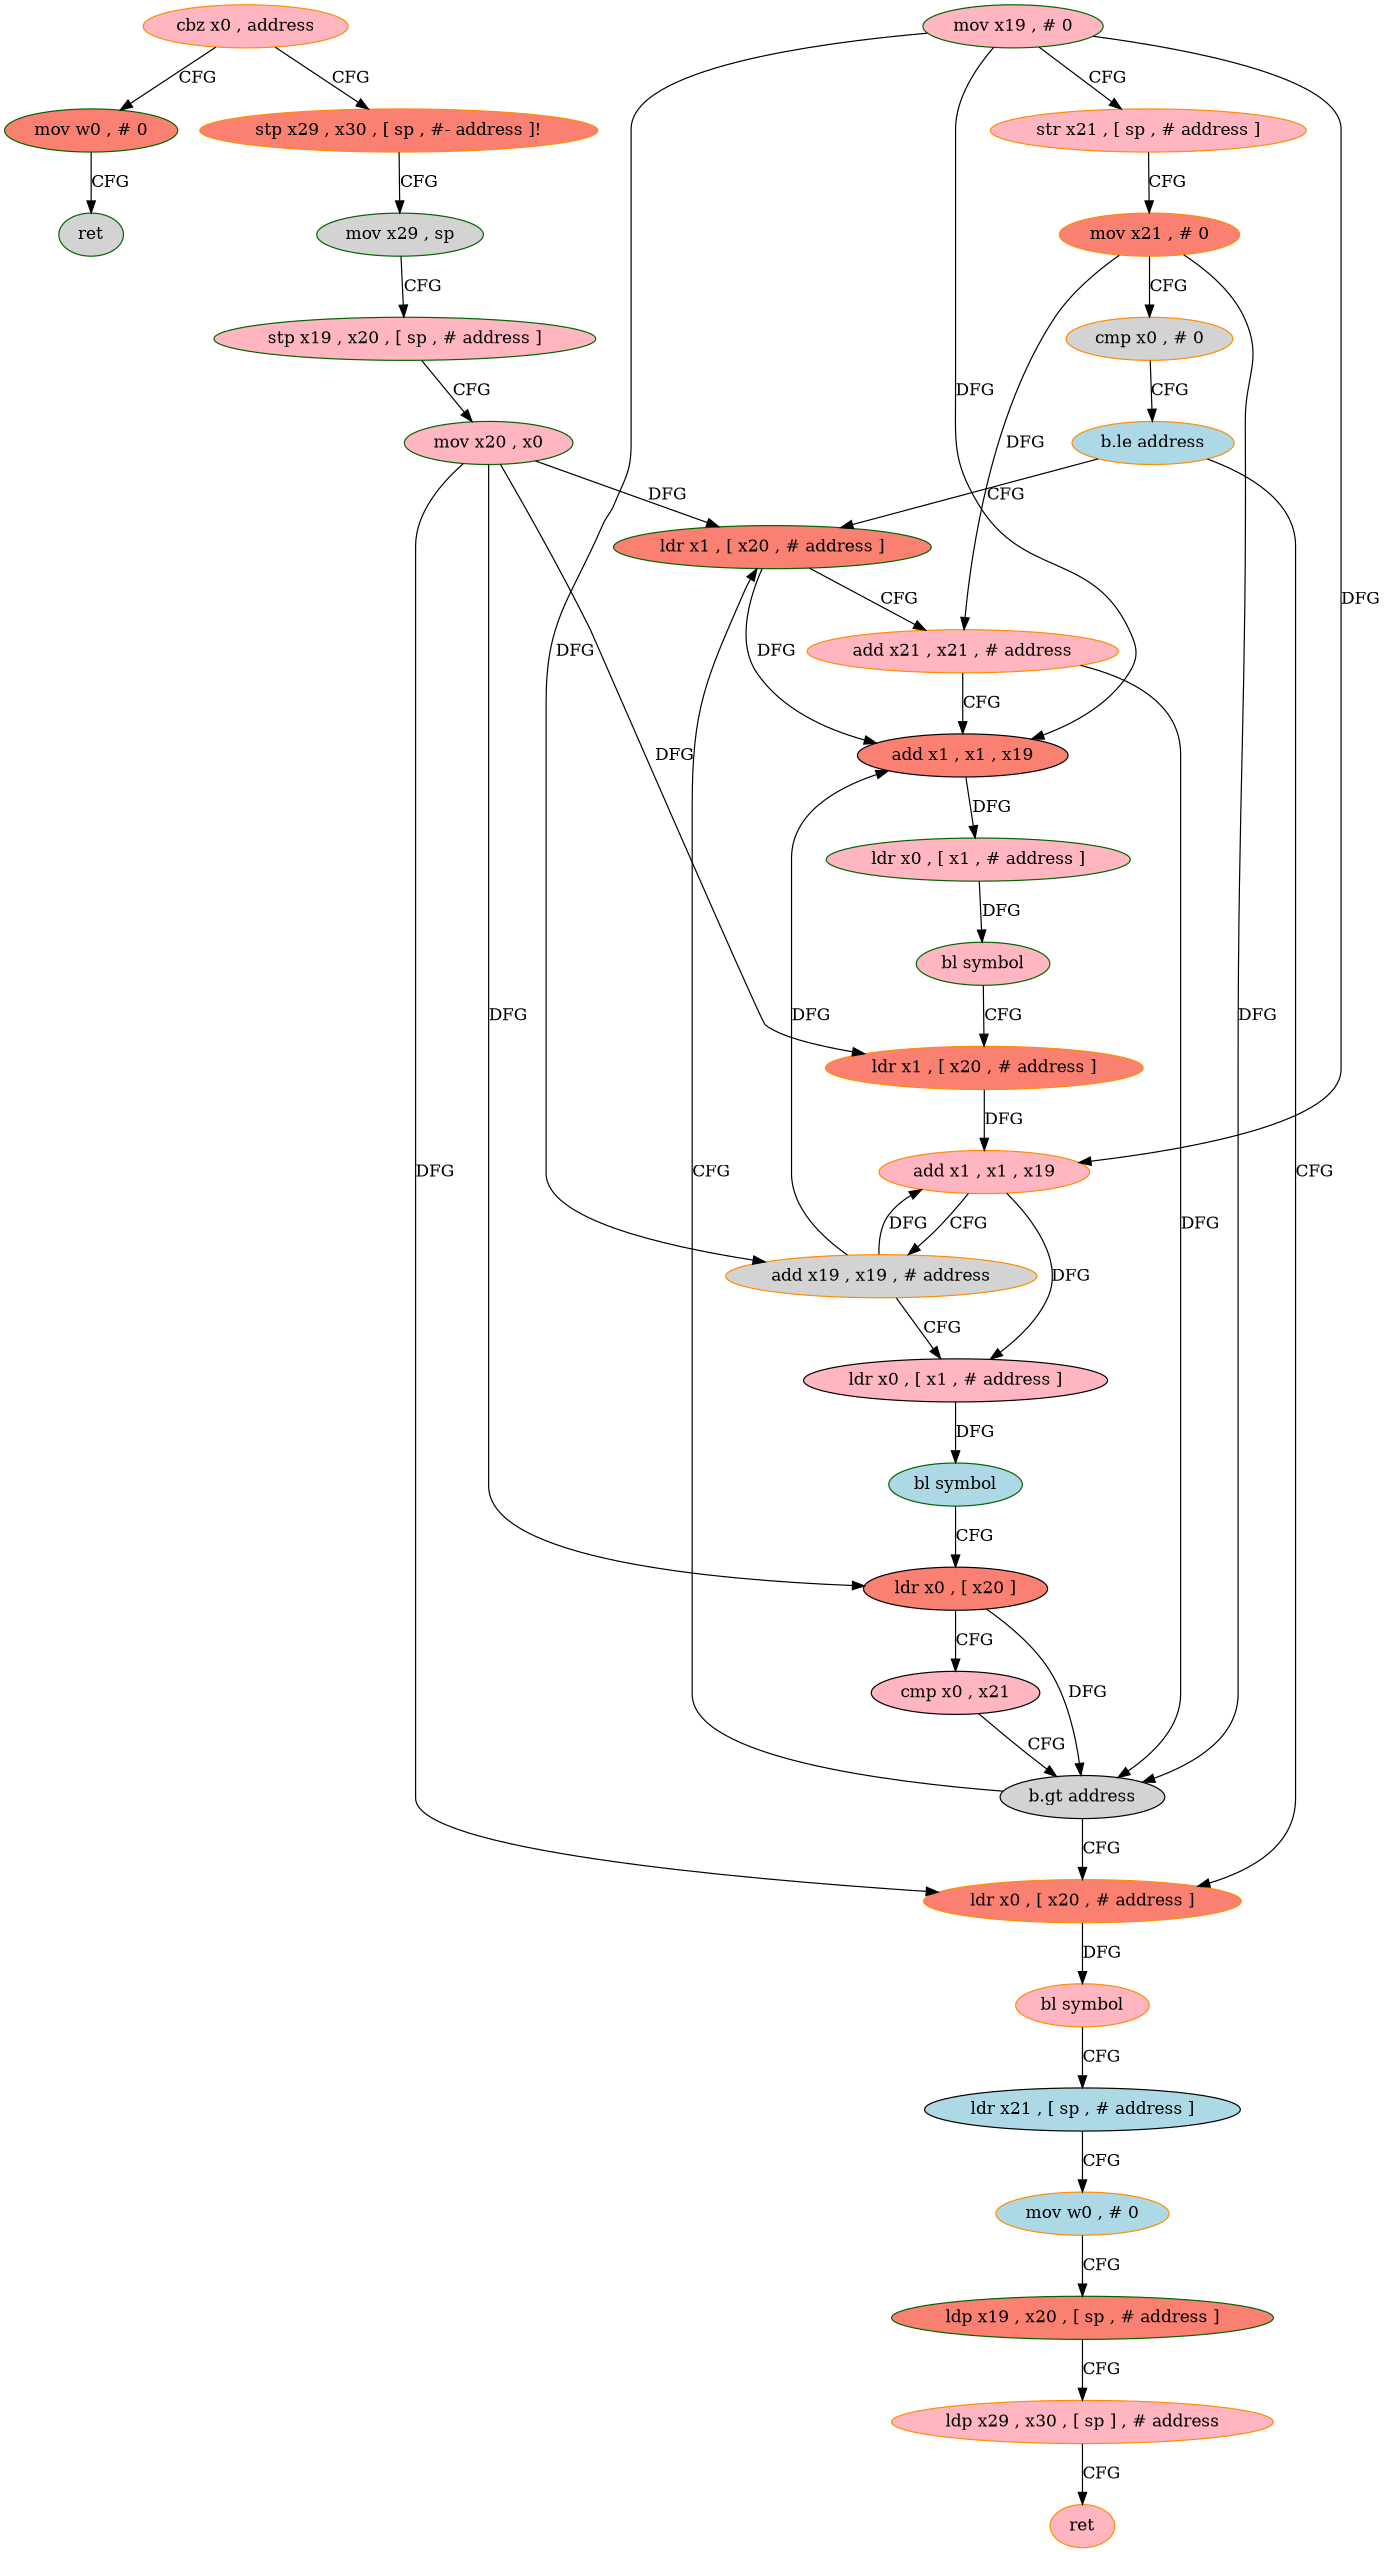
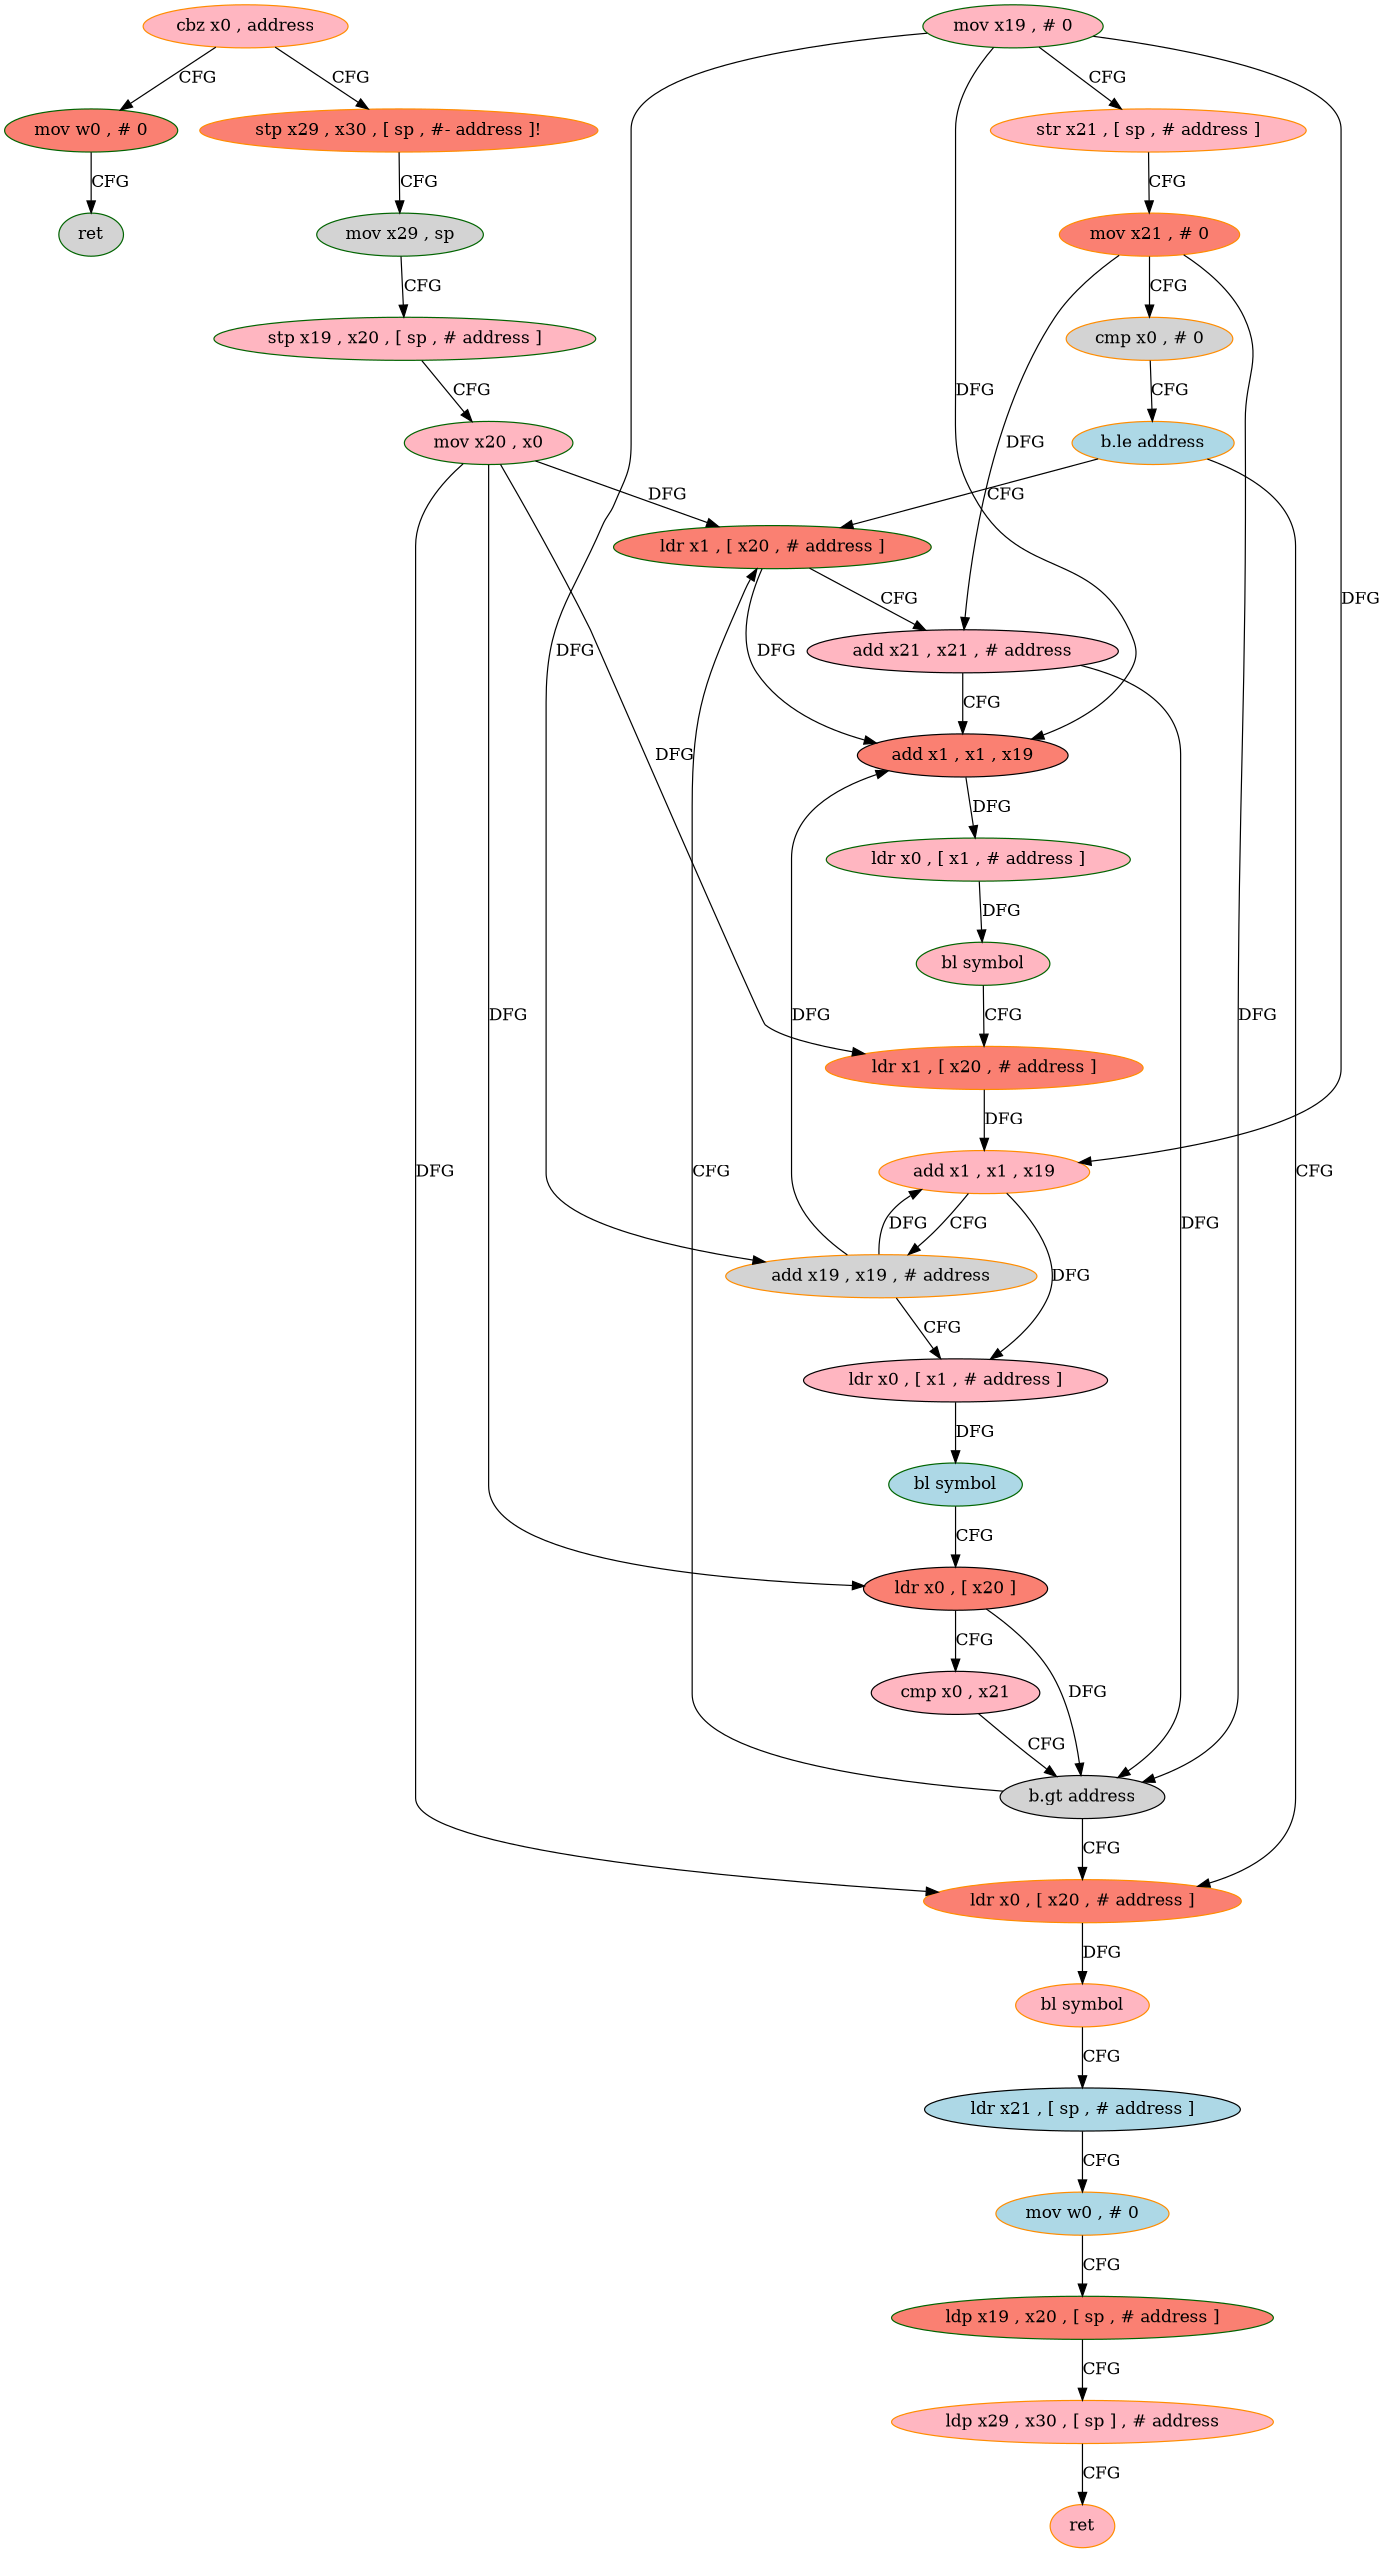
  digraph {
    node [color=darkorange fillcolor=lightpink style=filled]
    n1 [label="cbz x0 , address"]
    n2 [color=darkgreen fillcolor=salmon label="mov w0 , # 0"]
    n3 [fillcolor=salmon label="stp x29 , x30 , [ sp , #- address ]!"]
    n4 [color=darkgreen fillcolor=lightgrey label=ret]
    n5 [color=darkgreen fillcolor=lightgrey label="mov x29 , sp"]
    n6 [color=darkgreen label="stp x19 , x20 , [ sp , # address ]"]
    n7 [color=darkgreen label="mov x20 , x0"]
    n8 [fillcolor=salmon label="ldr x0 , [ x20 , # address ]"]
    n9 [color=darkgreen fillcolor=salmon label="ldr x1 , [ x20 , # address ]"]
    n10 [fillcolor=salmon label="ldr x1 , [ x20 , # address ]"]
    n11 [color=black fillcolor=salmon label="ldr x0 , [ x20 ]"]
    n12 [label="bl symbol"]
    n13 [color=black fillcolor=salmon label="add x1 , x1 , x19"]
-   n14 [label="add x21 , x21 , # address"]
+   n14 [color=black label="add x21 , x21 , # address"]
    n15 [label="add x1 , x1 , x19"]
    n16 [color=black fillcolor=lightgrey label="b.gt address"]
    n17 [color=black label="cmp x0 , x21"]
    n18 [color=darkgreen label="mov x19 , # 0"]
    n19 [label="str x21 , [ sp , # address ]"]
    n20 [fillcolor=lightgrey label="add x19 , x19 , # address"]
    n21 [fillcolor=lightblue label="b.le address"]
    n22 [fillcolor=salmon label="mov x21 , # 0"]
    n23 [color=darkgreen label="ldr x0 , [ x1 , # address ]"]
    n24 [color=black label="ldr x0 , [ x1 , # address ]"]
    n25 [fillcolor=lightgrey label="cmp x0 , # 0"]
    n26 [color=black fillcolor=lightblue label="ldr x21 , [ sp , # address ]"]
    n27 [fillcolor=lightblue label="mov w0 , # 0"]
    n28 [color=darkgreen fillcolor=salmon label="ldp x19 , x20 , [ sp , # address ]"]
    n29 [label="ldp x29 , x30 , [ sp ] , # address"]
    n30 [label=ret]
    n31 [color=darkgreen label="bl symbol"]
    n32 [color=darkgreen fillcolor=lightblue label="bl symbol"]
    n1 -> n2 [label=CFG]
    n1 -> n3 [label=CFG]
    n2 -> n4 [label=CFG]
    n3 -> n5 [label=CFG]
    n5 -> n6 [label=CFG]
    n6 -> n7 [label=CFG]
    n7 -> n8 [label=DFG]
    n7 -> n9 [label=DFG]
    n7 -> n10 [label=DFG]
    n7 -> n11 [label=DFG]
    n8 -> n12 [label=DFG]
    n9 -> n13 [label=DFG]
    n9 -> n14 [label=CFG]
    n10 -> n15 [label=DFG]
    n11 -> n16 [label=DFG]
    n11 -> n17 [label=CFG]
    n12 -> n26 [label=CFG]
    n13 -> n23 [label=DFG]
    n14 -> n13 [label=CFG]
    n14 -> n16 [label=DFG]
    n15 -> n20 [label=CFG]
    n15 -> n24 [label=DFG]
    n16 -> n8 [label=CFG]
    n16 -> n9 [label=CFG]
    n17 -> n16 [label=CFG]
    n18 -> n13 [label=DFG]
    n18 -> n15 [label=DFG]
    n18 -> n19 [label=CFG]
    n18 -> n20 [label=DFG]
    n19 -> n22 [label=CFG]
    n20 -> n13 [label=DFG]
    n20 -> n15 [label=DFG]
    n20 -> n24 [label=CFG]
    n21 -> n8 [label=CFG]
    n21 -> n9 [label=CFG]
    n22 -> n14 [label=DFG]
    n22 -> n16 [label=DFG]
    n22 -> n25 [label=CFG]
    n23 -> n31 [label=DFG]
    n24 -> n32 [label=DFG]
    n25 -> n21 [label=CFG]
    n26 -> n27 [label=CFG]
    n27 -> n28 [label=CFG]
    n28 -> n29 [label=CFG]
    n29 -> n30 [label=CFG]
    n31 -> n10 [label=CFG]
    n32 -> n11 [label=CFG]
  }
